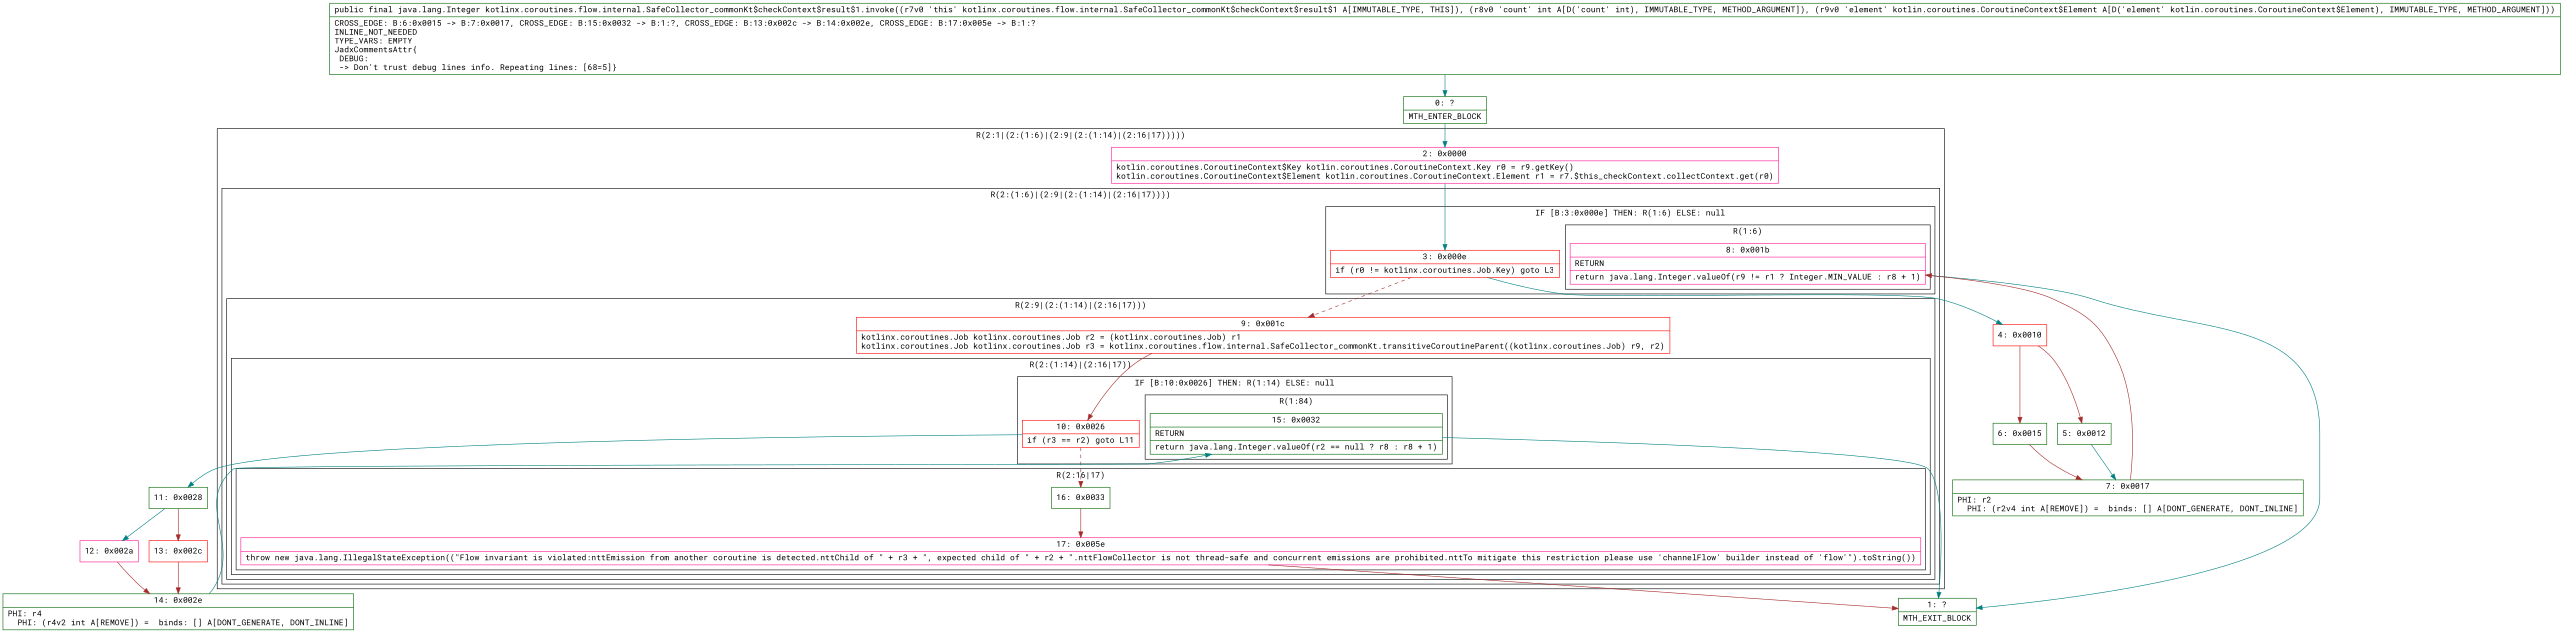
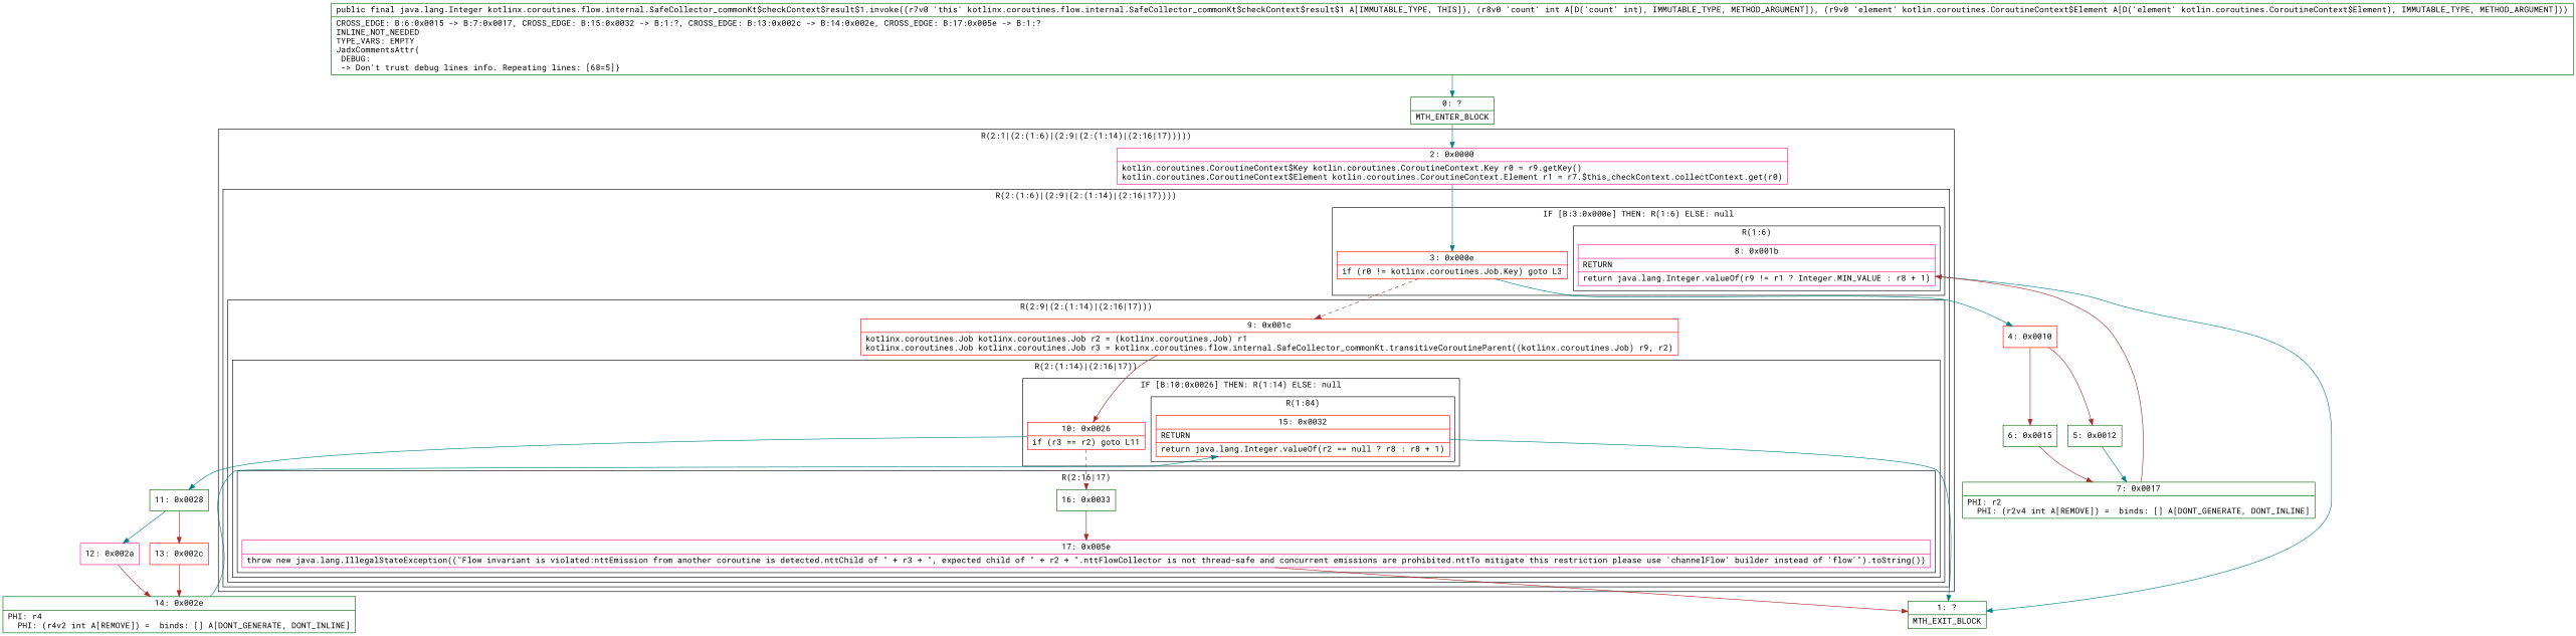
  digraph {
    fontname="Roboto Mono"
    node [color=darkgreen fontname="Roboto Mono" shape=record]
    edge [color=brown fontname="Roboto Mono"]
    n1 [color=deeppink label="{8\:\ 0x001b|RETURN\l|return java.lang.Integer.valueOf(r9 != r1 ? Integer.MIN_VALUE : r8 + 1)\l}"]
    n2 [color=red label="{3\:\ 0x000e|if (r0 != kotlinx.coroutines.Job.Key) goto L3\l}"]
-   n3 [label="{15\:\ 0x0032|RETURN\l|return java.lang.Integer.valueOf(r2 == null ? r8 : r8 + 1)\l}"]
+   n3 [color=red label="{15\:\ 0x0032|RETURN\l|return java.lang.Integer.valueOf(r2 == null ? r8 : r8 + 1)\l}"]
    n4 [color=red label="{10\:\ 0x0026|if (r3 == r2) goto L11\l}"]
    n5 [label="{16\:\ 0x0033}"]
    n6 [color=deeppink label="{17\:\ 0x005e|throw new java.lang.IllegalStateException((\"Flow invariant is violated:nttEmission from another coroutine is detected.nttChild of \" + r3 + \", expected child of \" + r2 + \".nttFlowCollector is not thread\-safe and concurrent emissions are prohibited.nttTo mitigate this restriction please use 'channelFlow' builder instead of 'flow'\").toString())\l}"]
    n7 [color=red label="{9\:\ 0x001c|kotlinx.coroutines.Job kotlinx.coroutines.Job r2 = (kotlinx.coroutines.Job) r1\lkotlinx.coroutines.Job kotlinx.coroutines.Job r3 = kotlinx.coroutines.flow.internal.SafeCollector_commonKt.transitiveCoroutineParent((kotlinx.coroutines.Job) r9, r2)\l}"]
    n8 [color=deeppink label="{2\:\ 0x0000|kotlin.coroutines.CoroutineContext$Key kotlin.coroutines.CoroutineContext.Key r0 = r9.getKey()\lkotlin.coroutines.CoroutineContext$Element kotlin.coroutines.CoroutineContext.Element r1 = r7.$this_checkContext.collectContext.get(r0)\l}"]
    n9 [label="{1\:\ ?|MTH_EXIT_BLOCK\l}"]
    n10 [color=red label="{4\:\ 0x0010}"]
    n11 [label="{11\:\ 0x0028}"]
    n12 [label="{5\:\ 0x0012}"]
    n13 [label="{6\:\ 0x0015}"]
    n14 [color=deeppink label="{12\:\ 0x002a}"]
    n15 [color=red label="{13\:\ 0x002c}"]
    n16 [label="{0\:\ ?|MTH_ENTER_BLOCK\l}"]
    n17 [label="{7\:\ 0x0017|PHI: r2 \l  PHI: (r2v4 int A[REMOVE]) =  binds: [] A[DONT_GENERATE, DONT_INLINE]\l}"]
    n18 [label="{14\:\ 0x002e|PHI: r4 \l  PHI: (r4v2 int A[REMOVE]) =  binds: [] A[DONT_GENERATE, DONT_INLINE]\l}"]
    n19 [label="{public final java.lang.Integer kotlinx.coroutines.flow.internal.SafeCollector_commonKt$checkContext$result$1.invoke((r7v0 'this' kotlinx.coroutines.flow.internal.SafeCollector_commonKt$checkContext$result$1 A[IMMUTABLE_TYPE, THIS]), (r8v0 'count' int A[D('count' int), IMMUTABLE_TYPE, METHOD_ARGUMENT]), (r9v0 'element' kotlin.coroutines.CoroutineContext$Element A[D('element' kotlin.coroutines.CoroutineContext$Element), IMMUTABLE_TYPE, METHOD_ARGUMENT]))  | CROSS_EDGE: B:6:0x0015 \-\> B:7:0x0017, CROSS_EDGE: B:15:0x0032 \-\> B:1:?, CROSS_EDGE: B:13:0x002c \-\> B:14:0x002e, CROSS_EDGE: B:17:0x005e \-\> B:1:?\lINLINE_NOT_NEEDED\lTYPE_VARS: EMPTY\lJadxCommentsAttr\{\l DEBUG: \l \-\> Don't trust debug lines info. Repeating lines: [68=5]\}\l}"]
    subgraph cluster_1 {
      label="R(2:1|(2:(1:6)|(2:9|(2:(1:14)|(2:16|17)))))"
      n8
      subgraph cluster_2 {
        label="R(2:(1:6)|(2:9|(2:(1:14)|(2:16|17))))"
        subgraph cluster_3 {
          label="IF [B:3:0x000e] THEN: R(1:6) ELSE: null"
          n2
          subgraph cluster_4 {
            label="R(1:6)"
            n1
          }
        }
        subgraph cluster_5 {
          label="R(2:9|(2:(1:14)|(2:16|17)))"
          n7
          subgraph cluster_6 {
            label="R(2:(1:14)|(2:16|17))"
            subgraph cluster_7 {
              label="IF [B:10:0x0026] THEN: R(1:14) ELSE: null"
              n4
              subgraph cluster_8 {
                label="R(1:84)"
                n3
              }
            }
            subgraph cluster_9 {
              label="R(2:16|17)"
              n5
              n6
            }
          }
        }
      }
    }
    n1 -> n9 [color=teal]
    n2 -> n7 [style=dashed]
    n2 -> n10 [color=teal]
    n3 -> n9 [color=teal]
    n4 -> n5 [style=dashed]
    n4 -> n11 [color=teal]
    n5 -> n6
    n6 -> n9
    n7 -> n4
    n8 -> n2 [color=teal]
    n10 -> n12
    n10 -> n13
    n11 -> n14 [color=teal]
    n11 -> n15
    n12 -> n17 [color=teal]
    n13 -> n17
    n14 -> n18
    n15 -> n18
    n16 -> n8 [color=teal]
    n17 -> n1
    n18 -> n3 [color=teal]
    n19 -> n16 [color=teal]
  }
